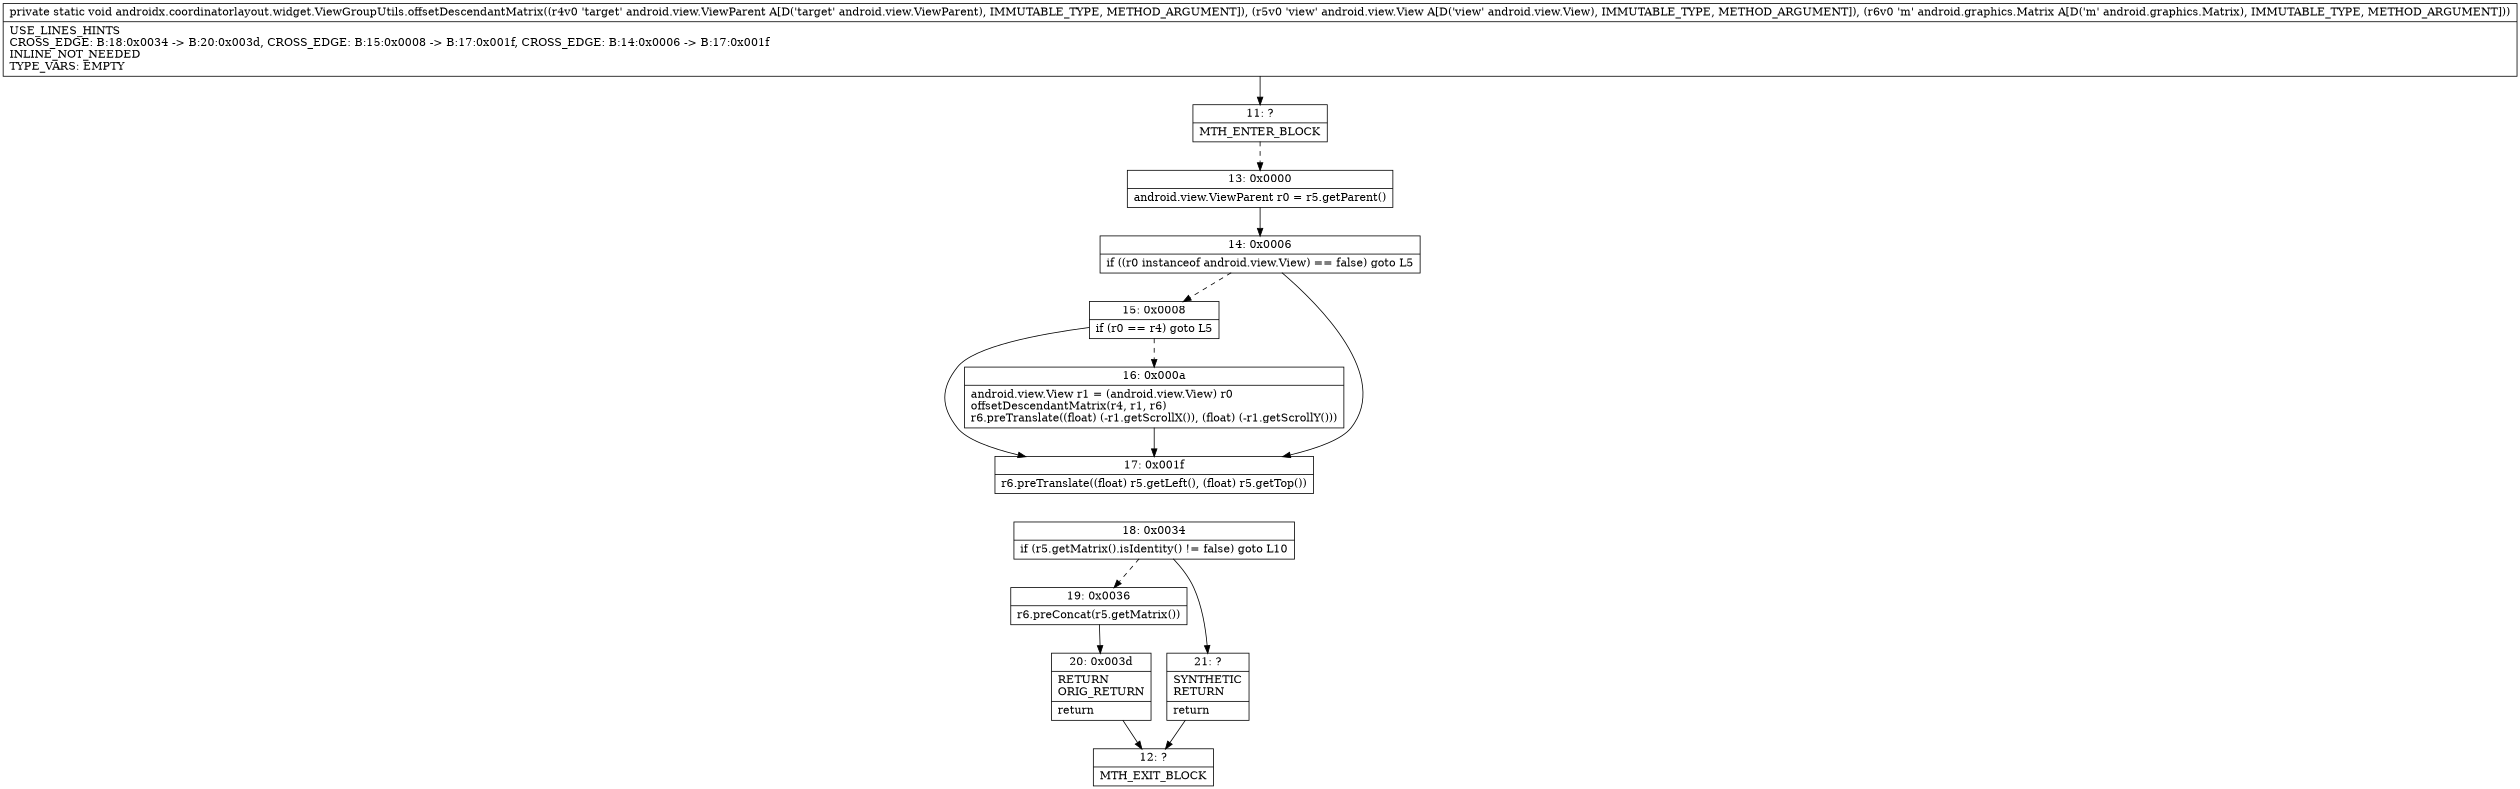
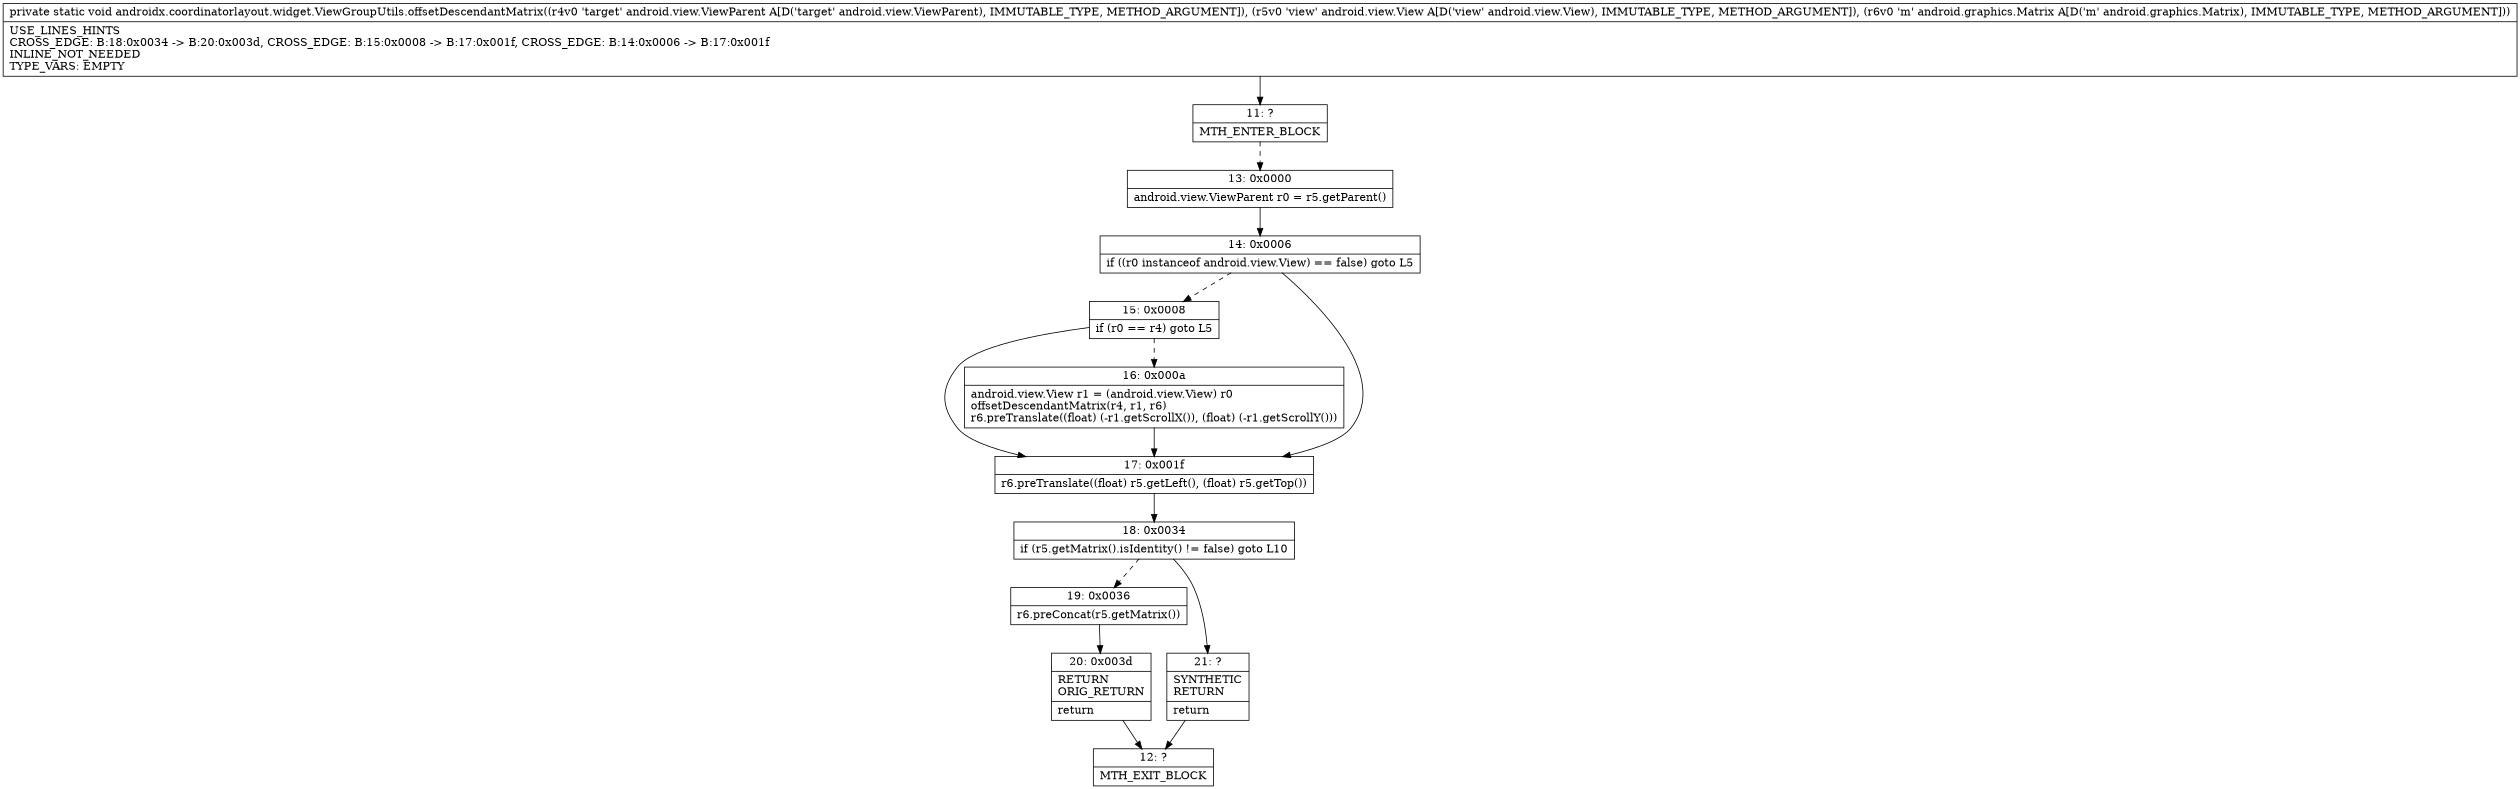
  digraph {
    node [shape=record]
    n1 [label="{11\:\ ?|MTH_ENTER_BLOCK\l}"]
    n2 [label="{13\:\ 0x0000|android.view.ViewParent r0 = r5.getParent()\l}"]
    n3 [label="{14\:\ 0x0006|if ((r0 instanceof android.view.View) == false) goto L5\l}"]
    n4 [label="{15\:\ 0x0008|if (r0 == r4) goto L5\l}"]
    n5 [label="{17\:\ 0x001f|r6.preTranslate((float) r5.getLeft(), (float) r5.getTop())\l}"]
    n6 [label="{16\:\ 0x000a|android.view.View r1 = (android.view.View) r0\loffsetDescendantMatrix(r4, r1, r6)\lr6.preTranslate((float) (\-r1.getScrollX()), (float) (\-r1.getScrollY()))\l}"]
    n7 [label="{18\:\ 0x0034|if (r5.getMatrix().isIdentity() != false) goto L10\l}"]
    n8 [label="{19\:\ 0x0036|r6.preConcat(r5.getMatrix())\l}"]
    n9 [label="{21\:\ ?|SYNTHETIC\lRETURN\l|return\l}"]
    n10 [label="{20\:\ 0x003d|RETURN\lORIG_RETURN\l|return\l}"]
    n11 [label="{12\:\ ?|MTH_EXIT_BLOCK\l}"]
    n12 [label="{private static void androidx.coordinatorlayout.widget.ViewGroupUtils.offsetDescendantMatrix((r4v0 'target' android.view.ViewParent A[D('target' android.view.ViewParent), IMMUTABLE_TYPE, METHOD_ARGUMENT]), (r5v0 'view' android.view.View A[D('view' android.view.View), IMMUTABLE_TYPE, METHOD_ARGUMENT]), (r6v0 'm' android.graphics.Matrix A[D('m' android.graphics.Matrix), IMMUTABLE_TYPE, METHOD_ARGUMENT]))  | USE_LINES_HINTS\lCROSS_EDGE: B:18:0x0034 \-\> B:20:0x003d, CROSS_EDGE: B:15:0x0008 \-\> B:17:0x001f, CROSS_EDGE: B:14:0x0006 \-\> B:17:0x001f\lINLINE_NOT_NEEDED\lTYPE_VARS: EMPTY\l}"]
    n1 -> n2 [style=dashed]
    n2 -> n3
    n3 -> n4 [style=dashed]
    n3 -> n5
    n4 -> n5
    n4 -> n6 [style=dashed]
+   n5 -> n7
    n6 -> n5
    n7 -> n8 [style=dashed]
    n7 -> n9
    n8 -> n10
    n9 -> n11
    n10 -> n11
    n12 -> n1
  }
